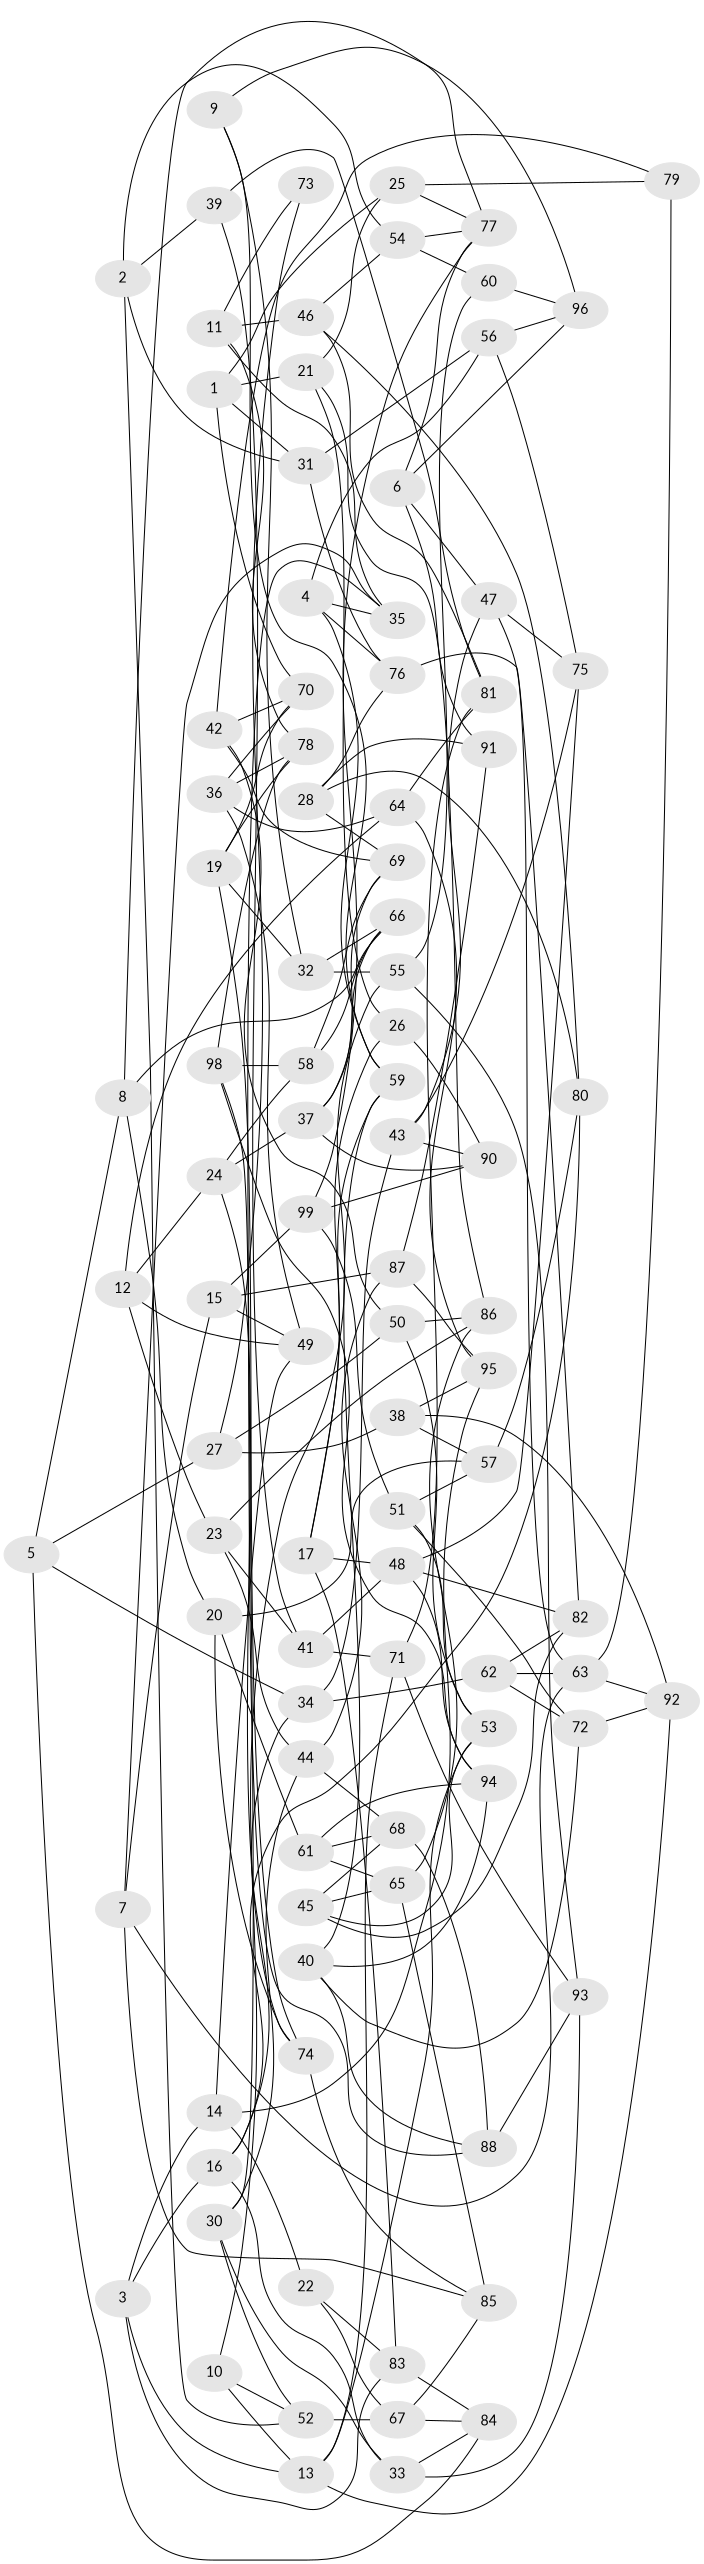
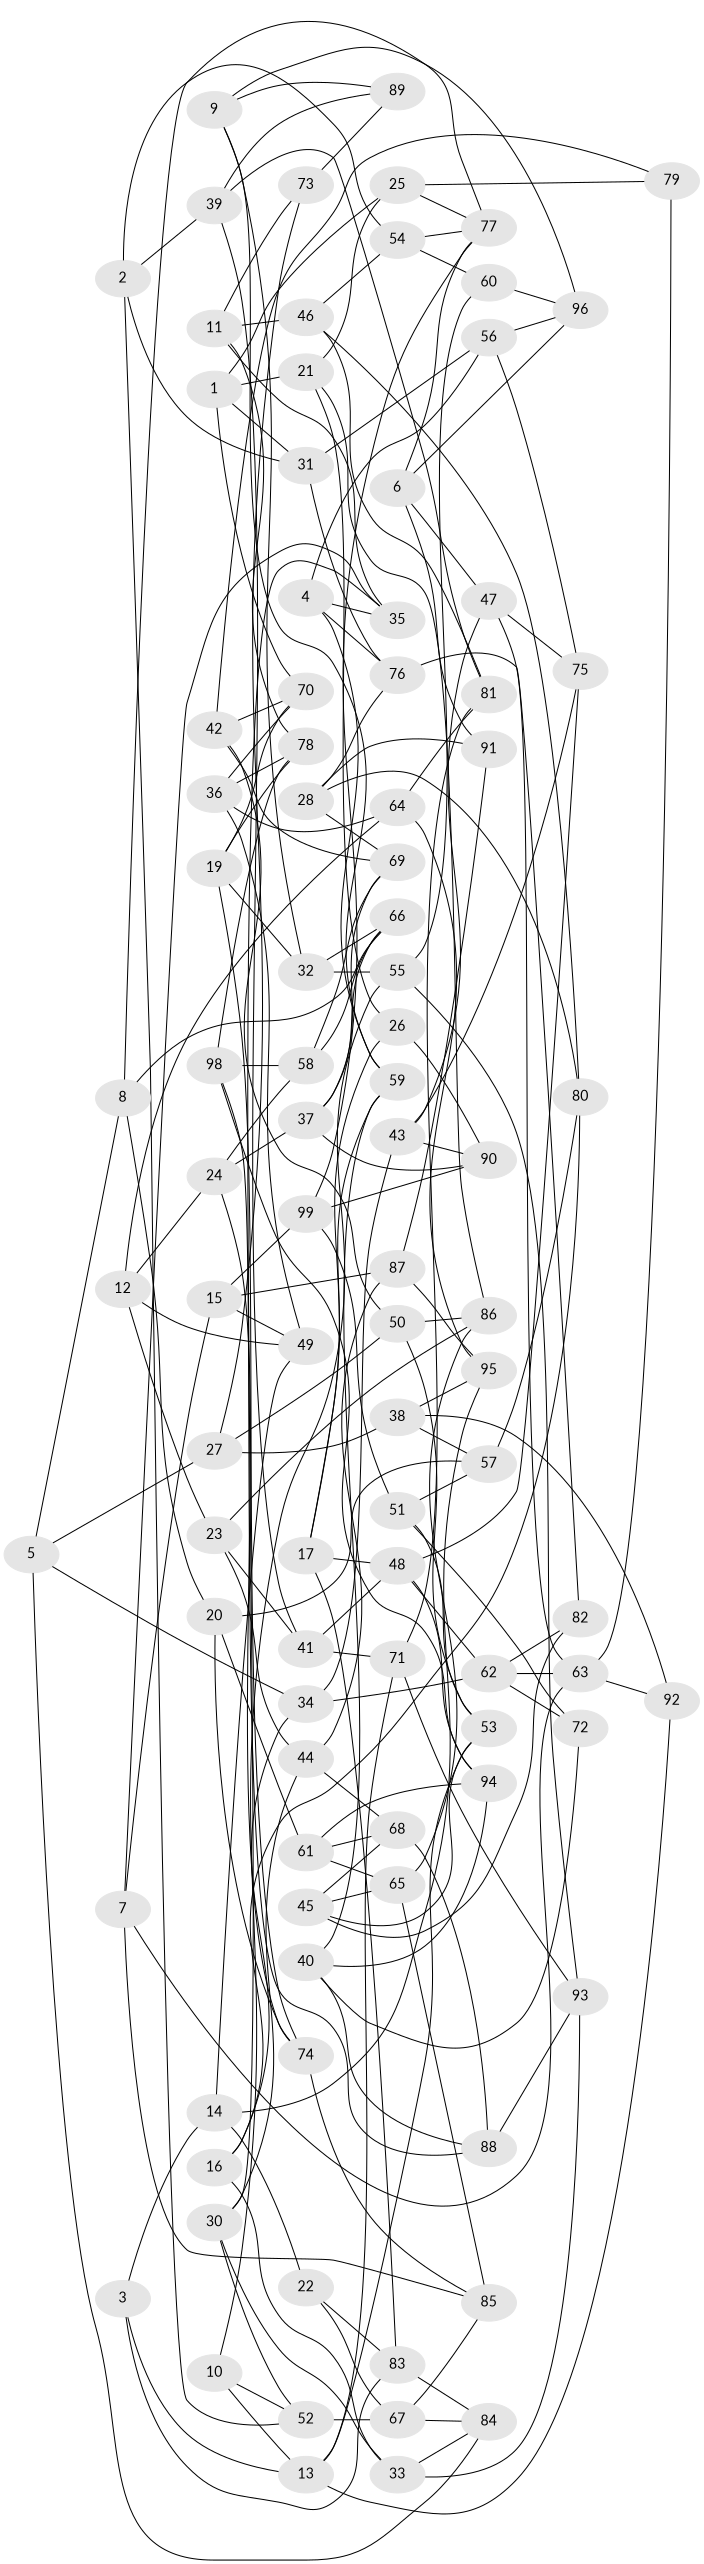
  graph {
    fontname=Lato
    rankdir=LR
    node [color=gray90 fontname=Lato style=filled]
    edge [fontname=Lato]
    1
    21
    25
    31
    70
    26
    86
    77
    79
    56
    76
    2
    39
    52
    54
+   89
    41
    81
    67
    60
    3
    14
    16
    83
    13
    10
    55
    49
    22
    95
    34
    33
    80
    84
    4
    35
    59
    96
    75
    82
    5
    8
    27
    20
    66
    73
    38
    50
    43
    62
    6
    47
    91
    63
    7
    15
    85
    n58 [label=99]
    87
    92
    74
    57
    61
    9
    32
    53
    71
    93
    11
    46
    78
    12
    23
    24
    64
    44
    58
    37
    90
    51
    17
    48
    94
    n84 [label=98]
    88
    69
    19
    68
    65
    28
    72
    30
    36
    40
    42
    45
    1 -- 21
    1 -- 25
    1 -- 31
    1 -- 70
    21 -- 25
    21 -- 26
    21 -- 86
    25 -- 77
    25 -- 79
    31 -- 56
    31 -- 76
    26 -- 90
    56 -- 96
    56 -- 75
    76 -- 82
    2 -- 31
    2 -- 39
    2 -- 52
    2 -- 54
+   39 -- 89
    39 -- 41
    39 -- 81
    52 -- 67
    54 -- 77
    54 -- 60
    41 -- 71
    41 -- 48
    67 -- 84
    67 -- 85
    60 -- 96
    3 -- 14
-   3 -- 16
    3 -- 83
    3 -- 13
    14 -- 49
    14 -- 22
    14 -- 95
    16 -- 34
    16 -- 33
    16 -- 80
    83 -- 84
    13 -- 92
    13 -- 53
    13 -- 71
    10 -- 52
    10 -- 13
    10 -- 55
    55 -- 60
    55 -- 93
    22 -- 67
    22 -- 83
    34 -- 43
    34 -- 62
    33 -- 84
    33 -- 93
    4 -- 56
    4 -- 76
    4 -- 35
    4 -- 59
    5 -- 34
    5 -- 84
    5 -- 8
    5 -- 27
    8 -- 77
    8 -- 20
    8 -- 66
    27 -- 73
    27 -- 38
    27 -- 50
    20 -- 74
    20 -- 57
    20 -- 61
+   73 -- 89
    38 -- 95
    38 -- 92
    38 -- 57
    50 -- 86
    50 -- 53
    43 -- 75
    43 -- 47
    43 -- 90
    62 -- 82
    62 -- 63
    62 -- 72
    6 -- 77
    6 -- 96
    6 -- 47
    6 -- 91
    47 -- 75
    47 -- 63
    63 -- 79
    63 -- 92
    7 -- 35
    7 -- 63
    7 -- 15
    7 -- 85
    15 -- 49
    15 -- n58
    15 -- 87
    n58 -- 77
    n58 -- 90
    n58 -- 51
    87 -- 95
    87 -- 91
    74 -- 85
    57 -- 80
    61 -- 94
    61 -- 68
    61 -- 65
+   9 -- 89
    9 -- 59
    9 -- 96
    9 -- 32
    32 -- 55
    32 -- 66
    71 -- 81
    71 -- 93
    11 -- 35
    11 -- 73
    11 -- 46
    11 -- 78
    46 -- 54
    46 -- 81
    46 -- 80
    12 -- 49
    12 -- 23
    12 -- 24
    12 -- 64
    23 -- 86
    23 -- 41
    23 -- 44
    24 -- 74
    24 -- 58
    24 -- 37
    64 -- 81
    64 -- 95
    44 -- 87
    44 -- 68
    58 -- 66
    58 -- 69
    37 -- 66
    37 -- 90
    37 -- 69
    51 -- 57
    51 -- 53
    51 -- 72
    17 -- 26
    17 -- 83
    17 -- 59
    17 -- 48
    48 -- 75
-   48 -- 82
+   48 -- 62
    48 -- 94
    n84 -- 78
    n84 -- 58
    n84 -- 94
    n84 -- 88
    88 -- 93
    19 -- 70
    19 -- 74
    19 -- 32
    19 -- 78
    68 -- 88
    65 -- 86
    65 -- 85
    28 -- 76
    28 -- 80
    28 -- 91
    28 -- 69
-   72 -- 92
    30 -- 52
    30 -- 33
    30 -- 35
    30 -- 44
    36 -- 70
    36 -- 49
    36 -- 78
    36 -- 64
    40 -- 59
    40 -- 94
    40 -- 88
    40 -- 72
    42 -- 70
    42 -- 79
    42 -- 50
    42 -- 69
    45 -- 82
    45 -- 53
    45 -- 68
    45 -- 65
  }
